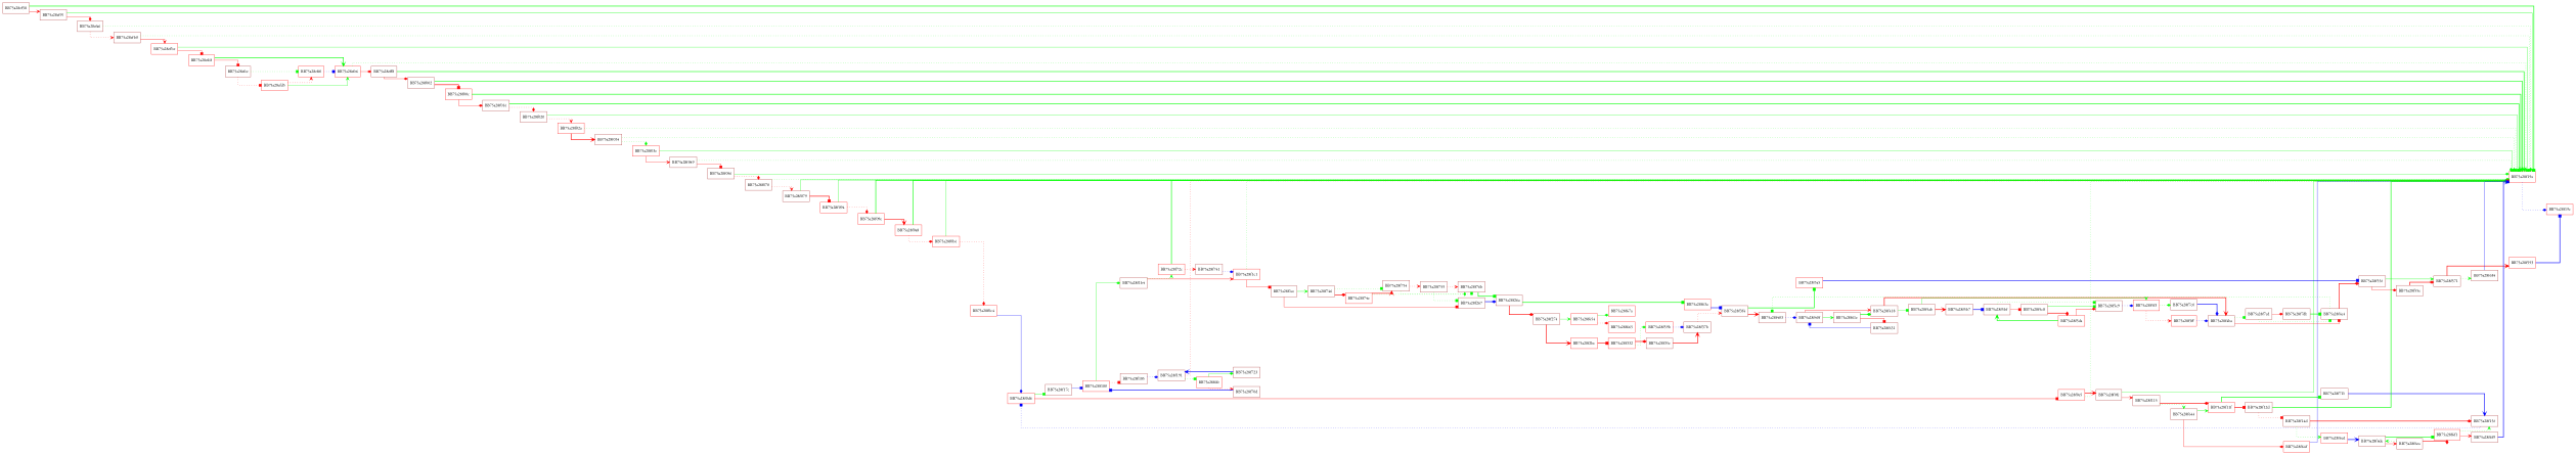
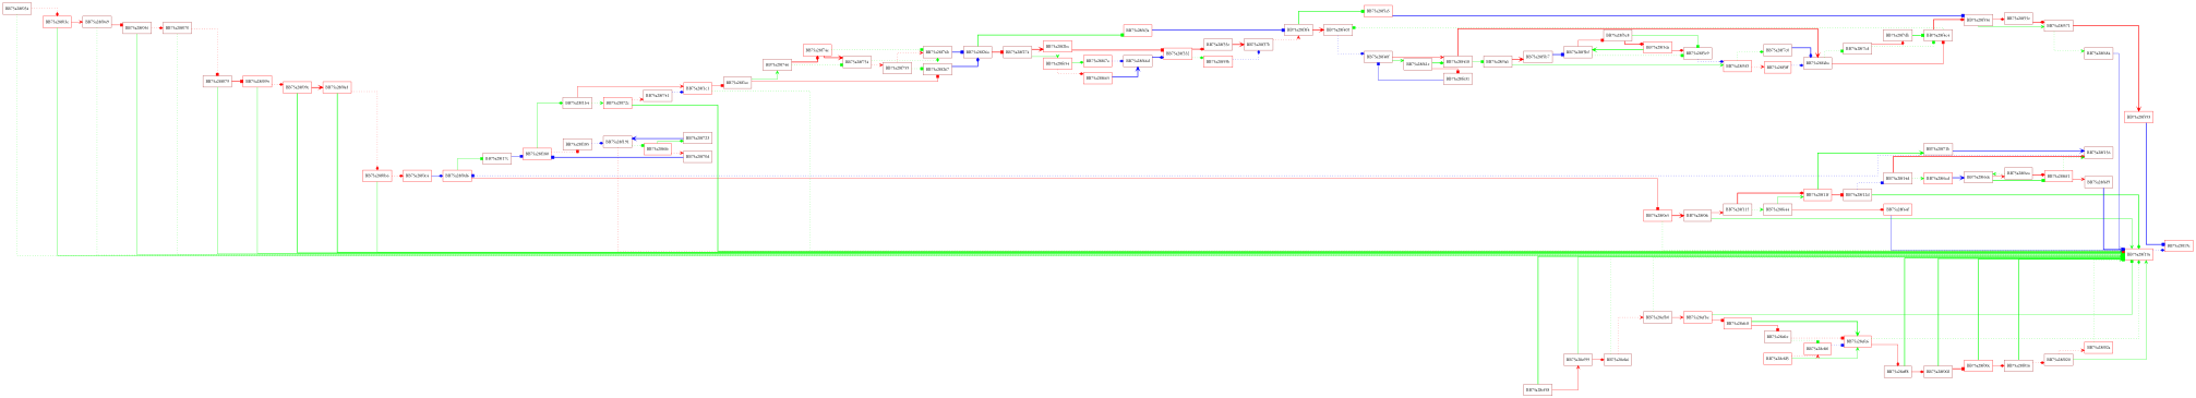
  digraph {
    fontname="EB Garamond"
    rankdir=LR
    splines=ortho
    node [color=brown fontname="EB Garamond" shape=box]
    edge [arrowhead=box color=red fontname="EB Garamond" style=dotted]
    BB75a28f19a [color=red]
    BB75a28ef58
    BB75a28ef99
    BB75a28f19c [color=red]
    BB75a28efa6
    BB75a28efb0
    BB75a28efbe [color=red]
    BB75a28efc8 [color=red]
    BB75a28efe6 [color=red]
    BB75a28efce
    BB75a28eff8
    BB75a28efe0 [color=red]
    BB75a28efd5 [color=red]
    BB75a28f002
    BB75a28f00c [color=red]
    BB75a28f016
    BB75a28f020
    BB75a28f02a [color=red]
    BB75a28f034
    BB75a28f03e [color=red]
    BB75a28f049
    BB75a28f056
    BB75a28f070
    BB75a28f079
    BB75a28f094 [color=red]
    BB75a28f09e [color=red]
    BB75a28f0a8 [color=red]
    BB75a28f0b6 [color=red]
    BB75a28f0c4 [color=red]
    BB75a28f0d6 [color=red]
    BB75a28f17c
    BB75a28f0e5 [color=red]
    BB75a28f180 [color=red]
    BB75a28f0fc
    BB75a28f1b4
    BB75a28f185
    BB75a28f115
    BB75a28f644
    BB75a28f11f [color=red]
    BB75a28f64f [color=red]
    BB75a28f71b
    BB75a28f12d
    BB75a28f156
    BB75a28f14d
    BB75a28f6cd [color=red]
    BB75a28f6de
    BB75a28f6f1 [color=red]
    BB75a28f6ea
    BB75a28f72c [color=red]
    BB75a28f1c1 [color=red]
    BB75a28f191
    BB75a28f741
    BB75a28f1cc
    BB75a28f6fe [color=red]
    BB75a28f723
    BB75a28f70d
    BB75a28f746
    BB75a28f267
    BB75a28f754
    BB75a28f74e [color=red]
    BB75a28f26a
    BB75a28f76b
    BB75a28f759
    BB75a28f63a [color=red]
    BB75a28f274
    BB75a28f3f4
    BB75a28f654 [color=red]
    BB75a28f2bc [color=red]
    BB75a28f5a5 [color=red]
    BB75a28f403
    BB75a28f67a [color=red]
    BB75a28f665 [color=red]
    BB75a28f332 [color=red]
+   BB75a28f66d
    BB75a28f59b [color=red]
    BB75a28f35e
    BB75a28f37b
    BB75a28f556
    BB75a28f40f
    BB75a28f571
    BB75a28f55e
    BB75a28f61e
    BB75a28f418
    BB75a28f631
    BB75a28f5ab
    BB75a28f4ba
    BB75a28f5f3 [color=red]
    BB75a28f5b7
    BB75a28f7cd
    BB75a28f4c4
    BB75a28f7c0
    BB75a28f5ff [color=red]
    BB75a28f5bf
    BB75a28f7db
    BB75a28f684
    BB75a28f593 [color=red]
    BB75a28f5e9
    BB75a28f5c8
    BB75a28f5da [color=red]
    BB75a28f6f9
    BB75a28f19a -> BB75a28f19c [arrowhead=diamond color=blue]
    BB75a28ef58 -> BB75a28f19a [color=green style=bold]
    BB75a28ef58 -> BB75a28ef99 [arrowhead=vee style=solid]
    BB75a28ef99 -> BB75a28f19a [arrowhead=vee color=green style=solid]
    BB75a28ef99 -> BB75a28efa6 [arrowhead=diamond style=solid]
    BB75a28efa6 -> BB75a28f19a [arrowhead=diamond color=green]
    BB75a28efa6 -> BB75a28efb0 [arrowhead=vee]
    BB75a28efb0 -> BB75a28f19a [color=green]
    BB75a28efb0 -> BB75a28efbe [arrowhead=vee style=solid]
    BB75a28efbe -> BB75a28f19a [color=green style=solid]
    BB75a28efbe -> BB75a28efc8 [style=solid]
    BB75a28efc8 -> BB75a28efe6 [arrowhead=vee color=green style=bold]
    BB75a28efc8 -> BB75a28efce [style=solid]
    BB75a28efe6 -> BB75a28f19a [arrowhead=diamond color=green]
    BB75a28efe6 -> BB75a28eff8 [arrowhead=diamond style=solid]
    BB75a28efce -> BB75a28efe0 [color=green]
-   BB75a28efce -> BB75a28efd5
+   BB75a28efce -> BB75a28efe6
    BB75a28eff8 -> BB75a28f19a [arrowhead=vee color=green style=bold]
    BB75a28eff8 -> BB75a28f002 [arrowhead=diamond style=solid]
    BB75a28efe0 -> BB75a28efe6 [color=blue]
    BB75a28efd5 -> BB75a28efe6 [arrowhead=vee color=green style=solid]
    BB75a28efd5 -> BB75a28efe0 [arrowhead=vee]
    BB75a28f002 -> BB75a28f19a [arrowhead=vee color=green style=bold]
    BB75a28f002 -> BB75a28f00c [style=bold]
    BB75a28f00c -> BB75a28f19a [arrowhead=vee color=green style=bold]
    BB75a28f00c -> BB75a28f016 [arrowhead=diamond style=solid]
    BB75a28f016 -> BB75a28f19a [color=green style=bold]
    BB75a28f016 -> BB75a28f020 [arrowhead=diamond]
    BB75a28f020 -> BB75a28f19a [arrowhead=vee color=green style=solid]
    BB75a28f020 -> BB75a28f02a [arrowhead=vee]
    BB75a28f02a -> BB75a28f19a [color=green]
-   BB75a28f02a -> BB75a28f034 [arrowhead=vee style=bold]
    BB75a28f034 -> BB75a28f19a [arrowhead=diamond color=green]
-   BB75a28f034 -> BB75a28f03e [arrowhead=diamond color=green]
+   BB75a28f034 -> BB75a28f03e [arrowhead=diamond]
    BB75a28f03e -> BB75a28f19a [color=green style=solid]
    BB75a28f03e -> BB75a28f049 [arrowhead=vee style=solid]
    BB75a28f049 -> BB75a28f19a [arrowhead=diamond color=green]
    BB75a28f049 -> BB75a28f056 [style=solid]
    BB75a28f056 -> BB75a28f19a [arrowhead=diamond color=green style=solid]
    BB75a28f056 -> BB75a28f070 [arrowhead=diamond]
    BB75a28f070 -> BB75a28f19a [color=green]
-   BB75a28f070 -> BB75a28f079 [arrowhead=vee]
+   BB75a28f070 -> BB75a28f079
    BB75a28f079 -> BB75a28f19a [arrowhead=diamond color=green style=solid]
    BB75a28f079 -> BB75a28f094 [style=bold]
    BB75a28f094 -> BB75a28f19a [color=green style=solid]
    BB75a28f094 -> BB75a28f09e [arrowhead=diamond]
    BB75a28f09e -> BB75a28f19a [color=green style=bold]
    BB75a28f09e -> BB75a28f0a8 [arrowhead=vee style=bold]
    BB75a28f0a8 -> BB75a28f19a [arrowhead=diamond color=green style=bold]
    BB75a28f0a8 -> BB75a28f0b6 [arrowhead=diamond]
    BB75a28f0b6 -> BB75a28f19a [color=green style=solid]
    BB75a28f0b6 -> BB75a28f0c4 [arrowhead=diamond]
    BB75a28f0c4 -> BB75a28f0d6 [arrowhead=diamond color=blue style=solid]
    BB75a28f0d6 -> BB75a28f17c [color=green style=solid]
    BB75a28f0d6 -> BB75a28f0e5 [style=solid]
    BB75a28f17c -> BB75a28f180 [color=blue style=solid]
    BB75a28f0e5 -> BB75a28f19a [arrowhead=diamond color=green]
    BB75a28f0e5 -> BB75a28f0fc [arrowhead=vee style=bold]
    BB75a28f180 -> BB75a28f1b4 [arrowhead=diamond color=green style=solid]
    BB75a28f180 -> BB75a28f185
    BB75a28f0fc -> BB75a28f19a [arrowhead=vee color=green style=solid]
    BB75a28f0fc -> BB75a28f115 [arrowhead=vee style=solid]
    BB75a28f1b4 -> BB75a28f72c [arrowhead=vee color=green]
    BB75a28f1b4 -> BB75a28f1c1 [arrowhead=vee style=solid]
    BB75a28f185 -> BB75a28f191 [arrowhead=diamond color=blue]
    BB75a28f115 -> BB75a28f644 [arrowhead=vee color=green]
    BB75a28f115 -> BB75a28f11f [arrowhead=diamond style=bold]
    BB75a28f644 -> BB75a28f11f [arrowhead=vee color=green style=solid]
    BB75a28f644 -> BB75a28f64f [arrowhead=diamond style=solid]
-   BB75a28f11f -> BB75a28f71b [color=green style=bold]
+   BB75a28f11f -> BB75a28f71b [arrowhead=vee color=green style=bold]
    BB75a28f11f -> BB75a28f12d [style=bold]
    BB75a28f64f -> BB75a28f19a [color=blue style=solid]
    BB75a28f71b -> BB75a28f156 [arrowhead=vee color=blue style=bold]
    BB75a28f12d -> BB75a28f19a [arrowhead=diamond color=green style=bold]
-   BB75a28f12d -> BB75a28f14d
+   BB75a28f12d -> BB75a28f14d [color=blue]
    BB75a28f156 -> BB75a28f0d6 [color=blue]
    BB75a28f14d -> BB75a28f156 [arrowhead=diamond style=bold]
    BB75a28f14d -> BB75a28f6cd [arrowhead=vee color=green]
    BB75a28f6cd -> BB75a28f6de [arrowhead=vee color=blue style=bold]
    BB75a28f6de -> BB75a28f6f1 [color=green style=bold]
    BB75a28f6de -> BB75a28f6ea [arrowhead=vee style=solid]
    BB75a28f6f1 -> BB75a28f156 [arrowhead=vee color=green]
    BB75a28f6f1 -> BB75a28f6f9 [arrowhead=vee style=solid]
    BB75a28f6ea -> BB75a28f6de [arrowhead=vee color=green]
    BB75a28f6ea -> BB75a28f6f1 [arrowhead=diamond style=bold]
    BB75a28f72c -> BB75a28f19a [color=green style=bold]
    BB75a28f72c -> BB75a28f741 [arrowhead=vee]
    BB75a28f1c1 -> BB75a28f19a [color=green]
    BB75a28f1c1 -> BB75a28f1cc [style=solid]
    BB75a28f191 -> BB75a28f19a
    BB75a28f191 -> BB75a28f6fe [color=green]
    BB75a28f741 -> BB75a28f1c1 [arrowhead=diamond color=blue]
    BB75a28f1cc -> BB75a28f746 [arrowhead=vee color=green style=solid]
    BB75a28f1cc -> BB75a28f267 [style=solid]
    BB75a28f6fe -> BB75a28f723 [arrowhead=diamond color=green style=solid]
    BB75a28f6fe -> BB75a28f70d [arrowhead=vee]
    BB75a28f723 -> BB75a28f191 [arrowhead=vee color=blue style=bold]
    BB75a28f70d -> BB75a28f180 [color=blue style=bold]
    BB75a28f746 -> BB75a28f754 [color=green]
    BB75a28f746 -> BB75a28f74e [arrowhead=diamond style=bold]
    BB75a28f267 -> BB75a28f26a [arrowhead=diamond color=blue style=bold]
    BB75a28f754 -> BB75a28f76b [arrowhead=diamond color=green]
    BB75a28f754 -> BB75a28f759 [arrowhead=vee]
    BB75a28f74e -> BB75a28f754 [arrowhead=vee style=bold]
    BB75a28f74e -> BB75a28f76b [color=green]
    BB75a28f26a -> BB75a28f63a [color=green style=bold]
-   BB75a28f26a -> BB75a28f274 [arrowhead=diamond style=bold]
-   BB75a28f76b -> BB75a28f26a [color=green style=bold]
+   BB75a28f26a -> BB75a28f274 [style=bold]
+   BB75a28f76b -> BB75a28f26a [color=blue style=bold]
    BB75a28f759 -> BB75a28f267 [color=green]
    BB75a28f759 -> BB75a28f76b [arrowhead=vee]
    BB75a28f63a -> BB75a28f3f4 [color=blue style=bold]
    BB75a28f274 -> BB75a28f654 [arrowhead=vee color=green style=solid]
    BB75a28f274 -> BB75a28f2bc [arrowhead=vee style=bold]
    BB75a28f3f4 -> BB75a28f5a5 [color=green style=bold]
    BB75a28f3f4 -> BB75a28f403 [arrowhead=vee style=bold]
    BB75a28f654 -> BB75a28f67a [arrowhead=diamond color=green style=solid]
    BB75a28f654 -> BB75a28f665 [arrowhead=diamond]
    BB75a28f2bc -> BB75a28f332 [style=bold]
    BB75a28f5a5 -> BB75a28f556 [color=blue style=bold]
    BB75a28f403 -> BB75a28f40f [arrowhead=diamond color=blue]
+   BB75a28f67a -> BB75a28f66d [arrowhead=diamond color=blue]
+   BB75a28f665 -> BB75a28f66d [arrowhead=vee color=blue style=bold]
    BB75a28f332 -> BB75a28f59b [arrowhead=diamond color=green]
    BB75a28f332 -> BB75a28f35e [arrowhead=diamond style=bold]
+   BB75a28f66d -> BB75a28f332 [arrowhead=diamond color=blue style=bold]
    BB75a28f59b -> BB75a28f37b [arrowhead=diamond color=blue]
    BB75a28f35e -> BB75a28f37b [arrowhead=vee style=bold]
    BB75a28f37b -> BB75a28f3f4 [arrowhead=vee]
    BB75a28f556 -> BB75a28f571 [arrowhead=vee color=green style=solid]
    BB75a28f556 -> BB75a28f55e [arrowhead=diamond style=solid]
    BB75a28f40f -> BB75a28f61e [arrowhead=vee color=green style=solid]
    BB75a28f40f -> BB75a28f418 [arrowhead=vee style=solid]
    BB75a28f571 -> BB75a28f684 [arrowhead=vee color=green]
    BB75a28f571 -> BB75a28f593 [arrowhead=vee style=bold]
    BB75a28f55e -> BB75a28f571 [arrowhead=diamond style=bold]
    BB75a28f61e -> BB75a28f418 [arrowhead=diamond color=green style=bold]
    BB75a28f61e -> BB75a28f631 [style=solid]
    BB75a28f418 -> BB75a28f5ab [color=green style=solid]
    BB75a28f418 -> BB75a28f4ba [arrowhead=vee style=bold]
    BB75a28f631 -> BB75a28f40f [color=blue style=solid]
    BB75a28f5ab -> BB75a28f5f3 [arrowhead=vee color=green style=solid]
    BB75a28f5ab -> BB75a28f5b7 [arrowhead=vee style=bold]
    BB75a28f4ba -> BB75a28f7cd [color=green]
    BB75a28f4ba -> BB75a28f4c4 [style=solid]
    BB75a28f5f3 -> BB75a28f7c0 [arrowhead=diamond color=green]
    BB75a28f5f3 -> BB75a28f5ff [arrowhead=vee]
    BB75a28f5b7 -> BB75a28f5bf [color=blue style=bold]
    BB75a28f7cd -> BB75a28f4c4 [color=green]
    BB75a28f7cd -> BB75a28f7db [arrowhead=diamond style=solid]
    BB75a28f4c4 -> BB75a28f403 [color=green]
    BB75a28f4c4 -> BB75a28f556 [arrowhead=diamond style=bold]
    BB75a28f7c0 -> BB75a28f4ba [arrowhead=diamond color=blue style=bold]
    BB75a28f5ff -> BB75a28f4ba [arrowhead=diamond color=blue]
    BB75a28f5bf -> BB75a28f5e9 [color=green]
    BB75a28f5bf -> BB75a28f5c8 [style=solid]
    BB75a28f7db -> BB75a28f4c4 [color=green style=bold]
    BB75a28f684 -> BB75a28f19a [color=blue style=solid]
    BB75a28f593 -> BB75a28f19c [color=blue style=bold]
    BB75a28f5e9 -> BB75a28f5f3 [arrowhead=diamond color=blue]
    BB75a28f5c8 -> BB75a28f5e9 [color=green style=solid]
    BB75a28f5c8 -> BB75a28f5da [arrowhead=diamond style=bold]
    BB75a28f5da -> BB75a28f5bf [arrowhead=vee color=green style=bold]
    BB75a28f5da -> BB75a28f5e9 [arrowhead=diamond style=solid]
    BB75a28f6f9 -> BB75a28f19a [arrowhead=vee color=blue style=bold]
  }
